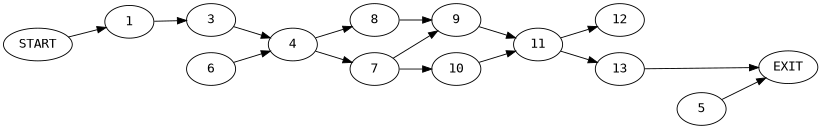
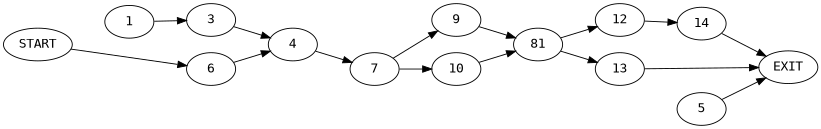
  digraph {
    fontname="DejaVu Sans Mono"
    rankdir=LR
    node [fontname="DejaVu Sans Mono"]
    edge [fontname="DejaVu Sans Mono"]
    n1 [label=START]
    1
    3
    n4 [label=EXIT]
    4
    5
    6
    7
-   8
    9
    10
-   11
+   11 [label=81]
    12
    13
-   n1 -> 1
+   14
+   n1 -> 6
    1 -> 3
    3 -> 4
    4 -> 7
-   4 -> 8
    5 -> n4
    6 -> 4
    7 -> 9
    7 -> 10
-   8 -> 9
    9 -> 11
    10 -> 11
    11 -> 12
    11 -> 13
+   12 -> 14
    13 -> n4
+   14 -> n4
  }
